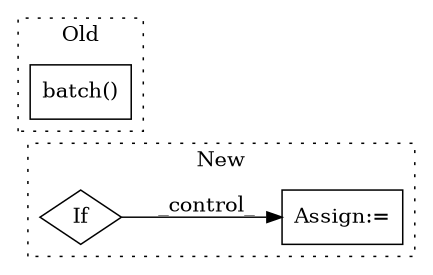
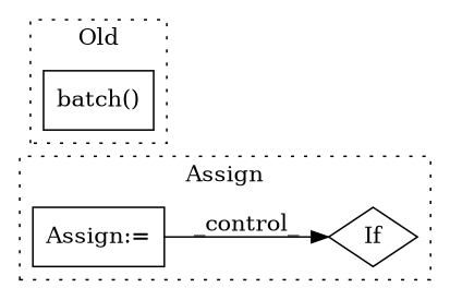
  digraph {
    rankdir=LR
    node [l=3 shape=box]
    n1 [a=96 label=If s=25952 shape=diamond]
    n2 [a=68 label="Assign:=" s=26234]
    n3 [a=75 l="19,1" label="batch()" s="21095,21124"]
    subgraph cluster_1 {
-     label=New
+     label=Assign
      style=dotted
      n1
      n2
    }
    subgraph cluster_2 {
      label=Old
      style=dotted
      n3
    }
-   n1 -> n2 [label=_control_]
+   n2 -> n1 [label=_control_]
  }
